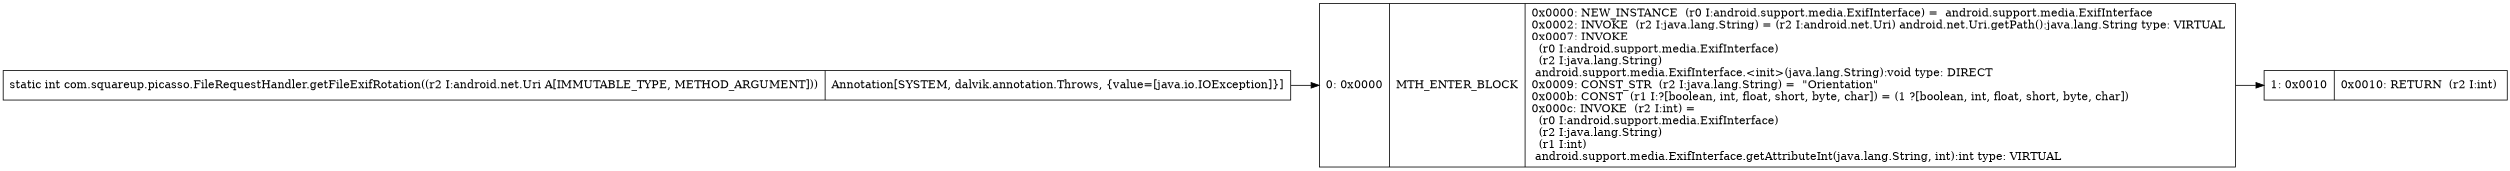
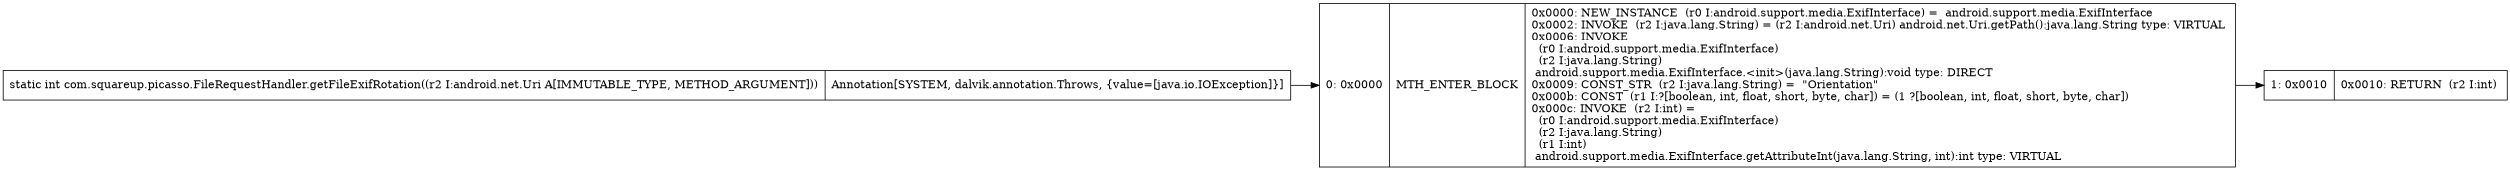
  digraph {
    rankdir=LR
    fontname="DejaVu Serif"
    node [shape=record fontname="DejaVu Serif"]
    edge [fontname="DejaVu Serif"]
-   n1 [label="{0\:\ 0x0000|MTH_ENTER_BLOCK\l|0x0000: NEW_INSTANCE  (r0 I:android.support.media.ExifInterface) =  android.support.media.ExifInterface \l0x0002: INVOKE  (r2 I:java.lang.String) = (r2 I:android.net.Uri) android.net.Uri.getPath():java.lang.String type: VIRTUAL \l0x0007: INVOKE  \l  (r0 I:android.support.media.ExifInterface)\l  (r2 I:java.lang.String)\l android.support.media.ExifInterface.\<init\>(java.lang.String):void type: DIRECT \l0x0009: CONST_STR  (r2 I:java.lang.String) =  \"Orientation\" \l0x000b: CONST  (r1 I:?[boolean, int, float, short, byte, char]) = (1 ?[boolean, int, float, short, byte, char]) \l0x000c: INVOKE  (r2 I:int) = \l  (r0 I:android.support.media.ExifInterface)\l  (r2 I:java.lang.String)\l  (r1 I:int)\l android.support.media.ExifInterface.getAttributeInt(java.lang.String, int):int type: VIRTUAL \l}"]
+   n1 [label="{0\:\ 0x0000|MTH_ENTER_BLOCK\l|0x0000: NEW_INSTANCE  (r0 I:android.support.media.ExifInterface) =  android.support.media.ExifInterface \l0x0002: INVOKE  (r2 I:java.lang.String) = (r2 I:android.net.Uri) android.net.Uri.getPath():java.lang.String type: VIRTUAL \l0x0006: INVOKE  \l  (r0 I:android.support.media.ExifInterface)\l  (r2 I:java.lang.String)\l android.support.media.ExifInterface.\<init\>(java.lang.String):void type: DIRECT \l0x0009: CONST_STR  (r2 I:java.lang.String) =  \"Orientation\" \l0x000b: CONST  (r1 I:?[boolean, int, float, short, byte, char]) = (1 ?[boolean, int, float, short, byte, char]) \l0x000c: INVOKE  (r2 I:int) = \l  (r0 I:android.support.media.ExifInterface)\l  (r2 I:java.lang.String)\l  (r1 I:int)\l android.support.media.ExifInterface.getAttributeInt(java.lang.String, int):int type: VIRTUAL \l}"]
    n2 [label="{1\:\ 0x0010|0x0010: RETURN  (r2 I:int) \l}"]
    n3 [label="{static int com.squareup.picasso.FileRequestHandler.getFileExifRotation((r2 I:android.net.Uri A[IMMUTABLE_TYPE, METHOD_ARGUMENT]))  | Annotation[SYSTEM, dalvik.annotation.Throws, \{value=[java.io.IOException]\}]\l}"]
    n1 -> n2
    n3 -> n1
  }
